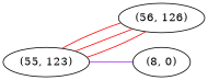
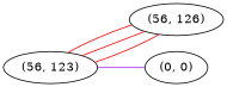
  graph {
    rankdir=LR
    edge [color=red weight=1]
    n1 [label="(56, 126)"]
-   "(55, 123)"
-   "(0, 0)" [label="(8, 0)"]
+   "(55, 123)" [label="(56, 123)"]
+   "(0, 0)"
    "(55, 123)" -- n1
    "(55, 123)" -- n1
    "(55, 123)" -- n1
    "(55, 123)" -- "(0, 0)" [color=purple weight=4]
  }
